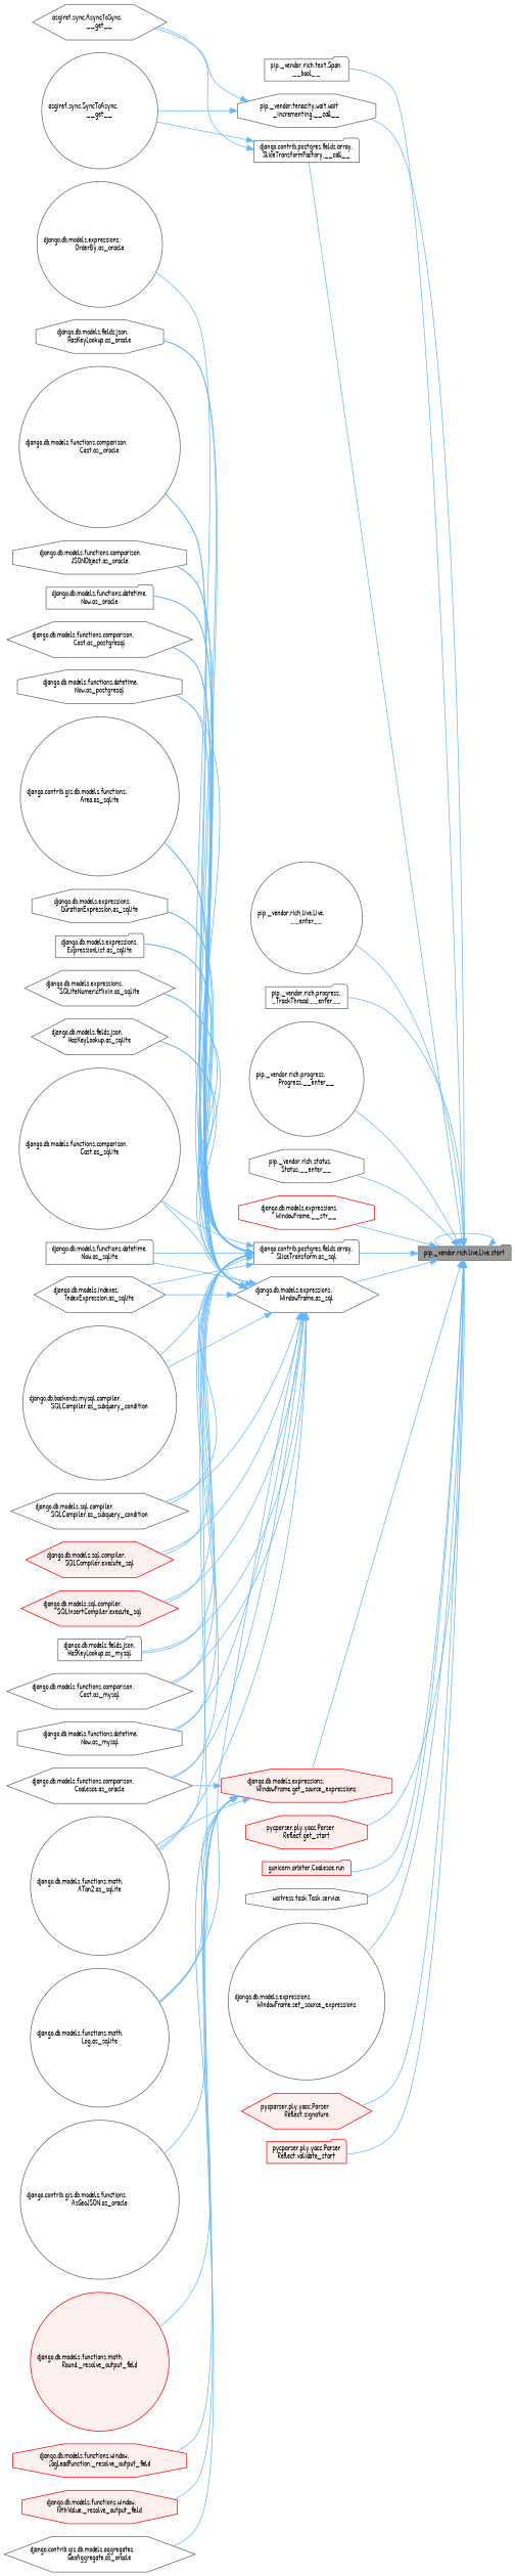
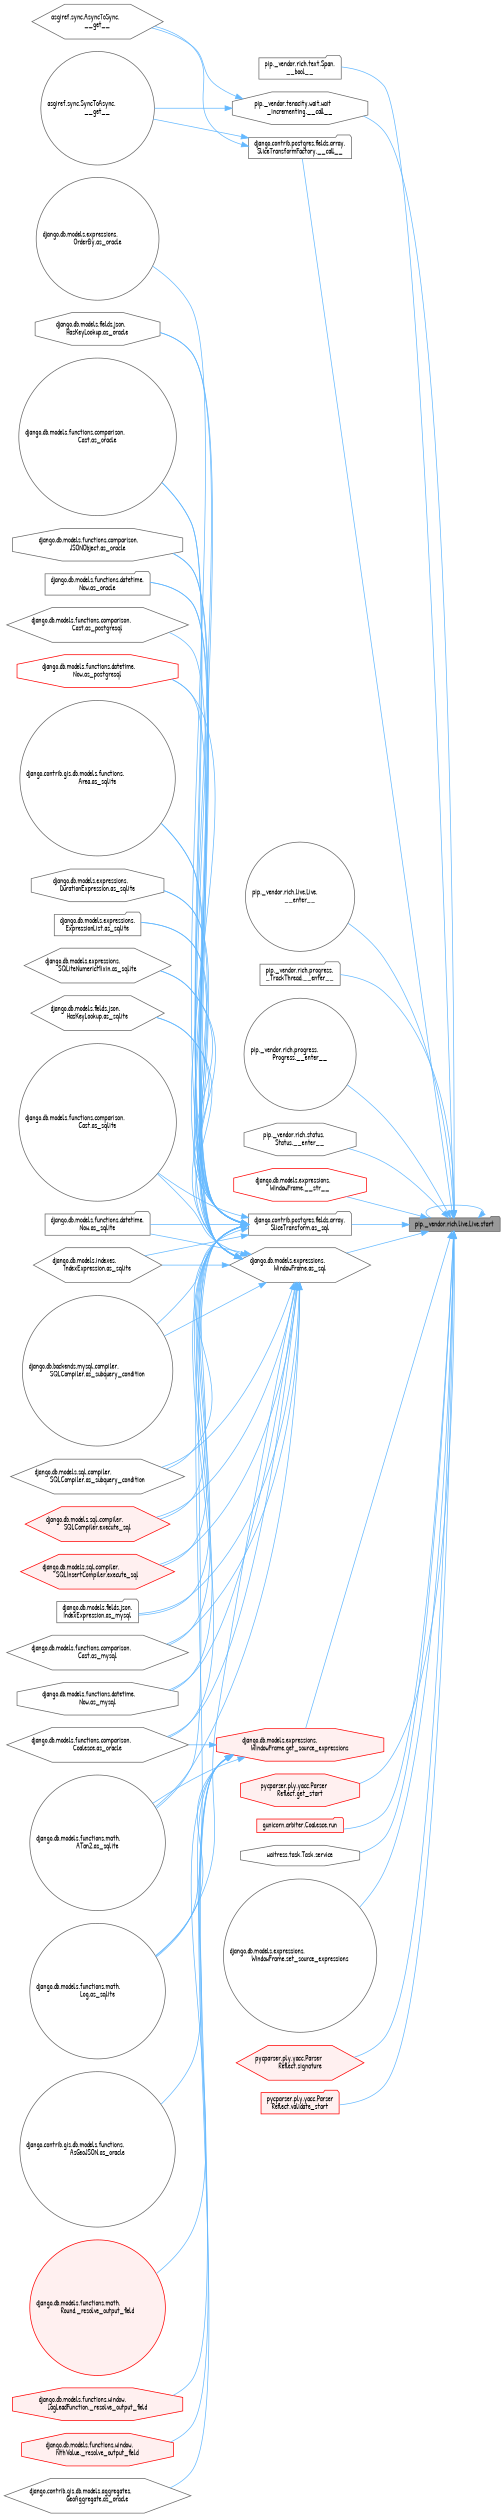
  digraph {
    fontname="Patrick Hand"
    rankdir=RL
    node [color=grey40 fillcolor=white fontname="Patrick Hand" fontsize=10 shape=octagon style=filled]
    edge [color=steelblue1 dir=back fontname="Patrick Hand" fontsize=10 labelfontname=Helvetica labelfontsize=10 style=solid]
    n1 [color=gray40 fillcolor=grey60 fontcolor=black height=0.2 label="pip._vendor.rich.live.Live.start" shape=folder width=0.4]
    n2 [height=0.2 label="pip._vendor.rich.text.Span.\l__bool__" shape=folder width=0.4]
    n3 [height=0.2 label="django.contrib.postgres.fields.array.\lSliceTransformFactory.__call__" shape=folder width=0.4]
    n4 [height=0.2 label="pip._vendor.tenacity.wait.wait\l_incrementing.__call__" width=0.4]
    n5 [height=0.2 label="pip._vendor.rich.live.Live.\l__enter__" shape=circle width=0.4]
    n6 [height=0.2 label="pip._vendor.rich.progress.\l_TrackThread.__enter__" shape=folder width=0.4]
    n7 [height=0.2 label="pip._vendor.rich.progress.\lProgress.__enter__" shape=circle width=0.4]
    n8 [height=0.2 label="pip._vendor.rich.status.\lStatus.__enter__" width=0.4]
    n9 [color=red height=0.2 label="django.db.models.expressions.\lWindowFrame.__str__" width=0.4]
    n10 [height=0.2 label="django.contrib.postgres.fields.array.\lSliceTransform.as_sql" shape=folder width=0.4]
    n11 [height=0.2 label="django.db.models.expressions.\lWindowFrame.as_sql" shape=hexagon width=0.4]
    n12 [color=red fillcolor="#FFF0F0" height=0.2 label="django.db.models.expressions.\lWindowFrame.get_source_expressions" width=0.4]
    n13 [color=red fillcolor="#FFF0F0" height=0.2 label="pycparser.ply.yacc.Parser\lReflect.get_start" width=0.4]
    n14 [color=red fillcolor="#FFF0F0" height=0.2 label="gunicorn.arbiter.Coalesce.run" shape=folder width=0.4]
    n15 [height=0.2 label="waitress.task.Task.service" width=0.4]
    n16 [height=0.2 label="django.db.models.expressions.\lWindowFrame.set_source_expressions" shape=circle width=0.4]
    n17 [color=red fillcolor="#FFF0F0" height=0.2 label="pycparser.ply.yacc.Parser\lReflect.signature" shape=hexagon width=0.4]
    n18 [color=red fillcolor="#FFF0F0" height=0.2 label="pycparser.ply.yacc.Parser\lReflect.validate_start" shape=folder width=0.4]
    n19 [height=0.2 label="asgiref.sync.AsyncToSync.\l__get__" shape=hexagon width=0.4]
    n20 [height=0.2 label="asgiref.sync.SyncToAsync.\l__get__" shape=circle width=0.4]
-   n21 [height=0.2 label="django.db.models.fields.json.\lHasKeyLookup.as_mysql" shape=folder width=0.4]
+   n21 [height=0.2 label="django.db.models.fields.json.\lIndexExpression.as_mysql" shape=folder width=0.4]
    n22 [height=0.2 label="django.db.models.functions.comparison.\lCast.as_mysql" shape=hexagon width=0.4]
    n23 [height=0.2 label="django.db.models.functions.datetime.\lNow.as_mysql" width=0.4]
    n24 [height=0.2 label="django.db.models.expressions.\lOrderBy.as_oracle" shape=circle width=0.4]
    n25 [height=0.2 label="django.db.models.fields.json.\lHasKeyLookup.as_oracle" width=0.4]
    n26 [height=0.2 label="django.db.models.functions.comparison.\lCast.as_oracle" shape=circle width=0.4]
    n27 [height=0.2 label="django.db.models.functions.comparison.\lCoalesce.as_oracle" shape=hexagon width=0.4]
    n28 [height=0.2 label="django.db.models.functions.comparison.\lJSONObject.as_oracle" width=0.4]
    n29 [height=0.2 label="django.db.models.functions.datetime.\lNow.as_oracle" shape=folder width=0.4]
    n30 [height=0.2 label="django.db.models.functions.comparison.\lCast.as_postgresql" shape=hexagon width=0.4]
-   n31 [height=0.2 label="django.db.models.functions.datetime.\lNow.as_postgresql" width=0.4]
+   n31 [color=red height=0.2 label="django.db.models.functions.datetime.\lNow.as_postgresql" width=0.4]
    n32 [height=0.2 label="django.contrib.gis.db.models.functions.\lArea.as_sqlite" shape=circle width=0.4]
    n33 [height=0.2 label="django.db.models.expressions.\lDurationExpression.as_sqlite" width=0.4]
    n34 [height=0.2 label="django.db.models.expressions.\lExpressionList.as_sqlite" shape=folder width=0.4]
    n35 [height=0.2 label="django.db.models.expressions.\lSQLiteNumericMixin.as_sqlite" shape=hexagon width=0.4]
    n36 [height=0.2 label="django.db.models.fields.json.\lHasKeyLookup.as_sqlite" shape=hexagon width=0.4]
    n37 [height=0.2 label="django.db.models.functions.comparison.\lCast.as_sqlite" shape=circle width=0.4]
    n38 [height=0.2 label="django.db.models.functions.datetime.\lNow.as_sqlite" shape=folder width=0.4]
    n39 [height=0.2 label="django.db.models.functions.math.\lATan2.as_sqlite" shape=circle width=0.4]
    n40 [height=0.2 label="django.db.models.functions.math.\lLog.as_sqlite" shape=circle width=0.4]
    n41 [height=0.2 label="django.db.models.indexes.\lIndexExpression.as_sqlite" shape=hexagon width=0.4]
    n42 [height=0.2 label="django.db.backends.mysql.compiler.\lSQLCompiler.as_subquery_condition" shape=circle width=0.4]
    n43 [height=0.2 label="django.db.models.sql.compiler.\lSQLCompiler.as_subquery_condition" shape=hexagon width=0.4]
    n44 [color=red fillcolor="#FFF0F0" height=0.2 label="django.db.models.sql.compiler.\lSQLCompiler.execute_sql" shape=hexagon width=0.4]
    n45 [color=red fillcolor="#FFF0F0" height=0.2 label="django.db.models.sql.compiler.\lSQLInsertCompiler.execute_sql" shape=hexagon width=0.4]
    n46 [color=red fillcolor="#FFF0F0" height=0.2 label="django.db.models.functions.math.\lRound._resolve_output_field" shape=circle width=0.4]
    n47 [color=red fillcolor="#FFF0F0" height=0.2 label="django.db.models.functions.window.\lLagLeadFunction._resolve_output_field" width=0.4]
    n48 [color=red fillcolor="#FFF0F0" height=0.2 label="django.db.models.functions.window.\lNthValue._resolve_output_field" width=0.4]
    n49 [height=0.2 label="django.contrib.gis.db.models.aggregates.\lGeoAggregate.as_oracle" shape=hexagon width=0.4]
    n50 [height=0.2 label="django.contrib.gis.db.models.functions.\lAsGeoJSON.as_oracle" shape=circle width=0.4]
    n1 -> n1
    n1 -> n2
    n1 -> n3
    n1 -> n4
    n1 -> n5
    n1 -> n6
    n1 -> n7
    n1 -> n8
    n1 -> n9
    n1 -> n10
    n1 -> n11
    n1 -> n12
    n1 -> n13
    n1 -> n14
    n1 -> n15
    n1 -> n16
    n1 -> n17
    n1 -> n18
    n3 -> n19
    n3 -> n20
    n4 -> n19
    n4 -> n20
    n10 -> n21
    n10 -> n22
    n10 -> n23
    n10 -> n24
    n10 -> n25
    n10 -> n26
    n10 -> n27
    n10 -> n28
    n10 -> n29
    n10 -> n30
    n10 -> n31
    n10 -> n32
    n10 -> n33
    n10 -> n34
    n10 -> n35
    n10 -> n36
    n10 -> n37
    n10 -> n38
    n10 -> n39
    n10 -> n40
    n10 -> n41
    n10 -> n42
    n10 -> n43
    n10 -> n44
    n10 -> n45
    n11 -> n21
    n11 -> n22
    n11 -> n23
    n11 -> n25
    n11 -> n26
    n11 -> n27
    n11 -> n28
    n11 -> n29
-   n11 -> n30
    n11 -> n31
    n11 -> n32
    n11 -> n33
    n11 -> n34
    n11 -> n35
    n11 -> n36
    n11 -> n37
    n11 -> n38
    n11 -> n39
    n11 -> n40
    n11 -> n41
    n11 -> n42
    n11 -> n43
    n11 -> n44
    n11 -> n45
    n12 -> n27
    n12 -> n39
    n12 -> n40
    n12 -> n46
    n12 -> n47
    n12 -> n48
    n12 -> n49
    n12 -> n50
  }
